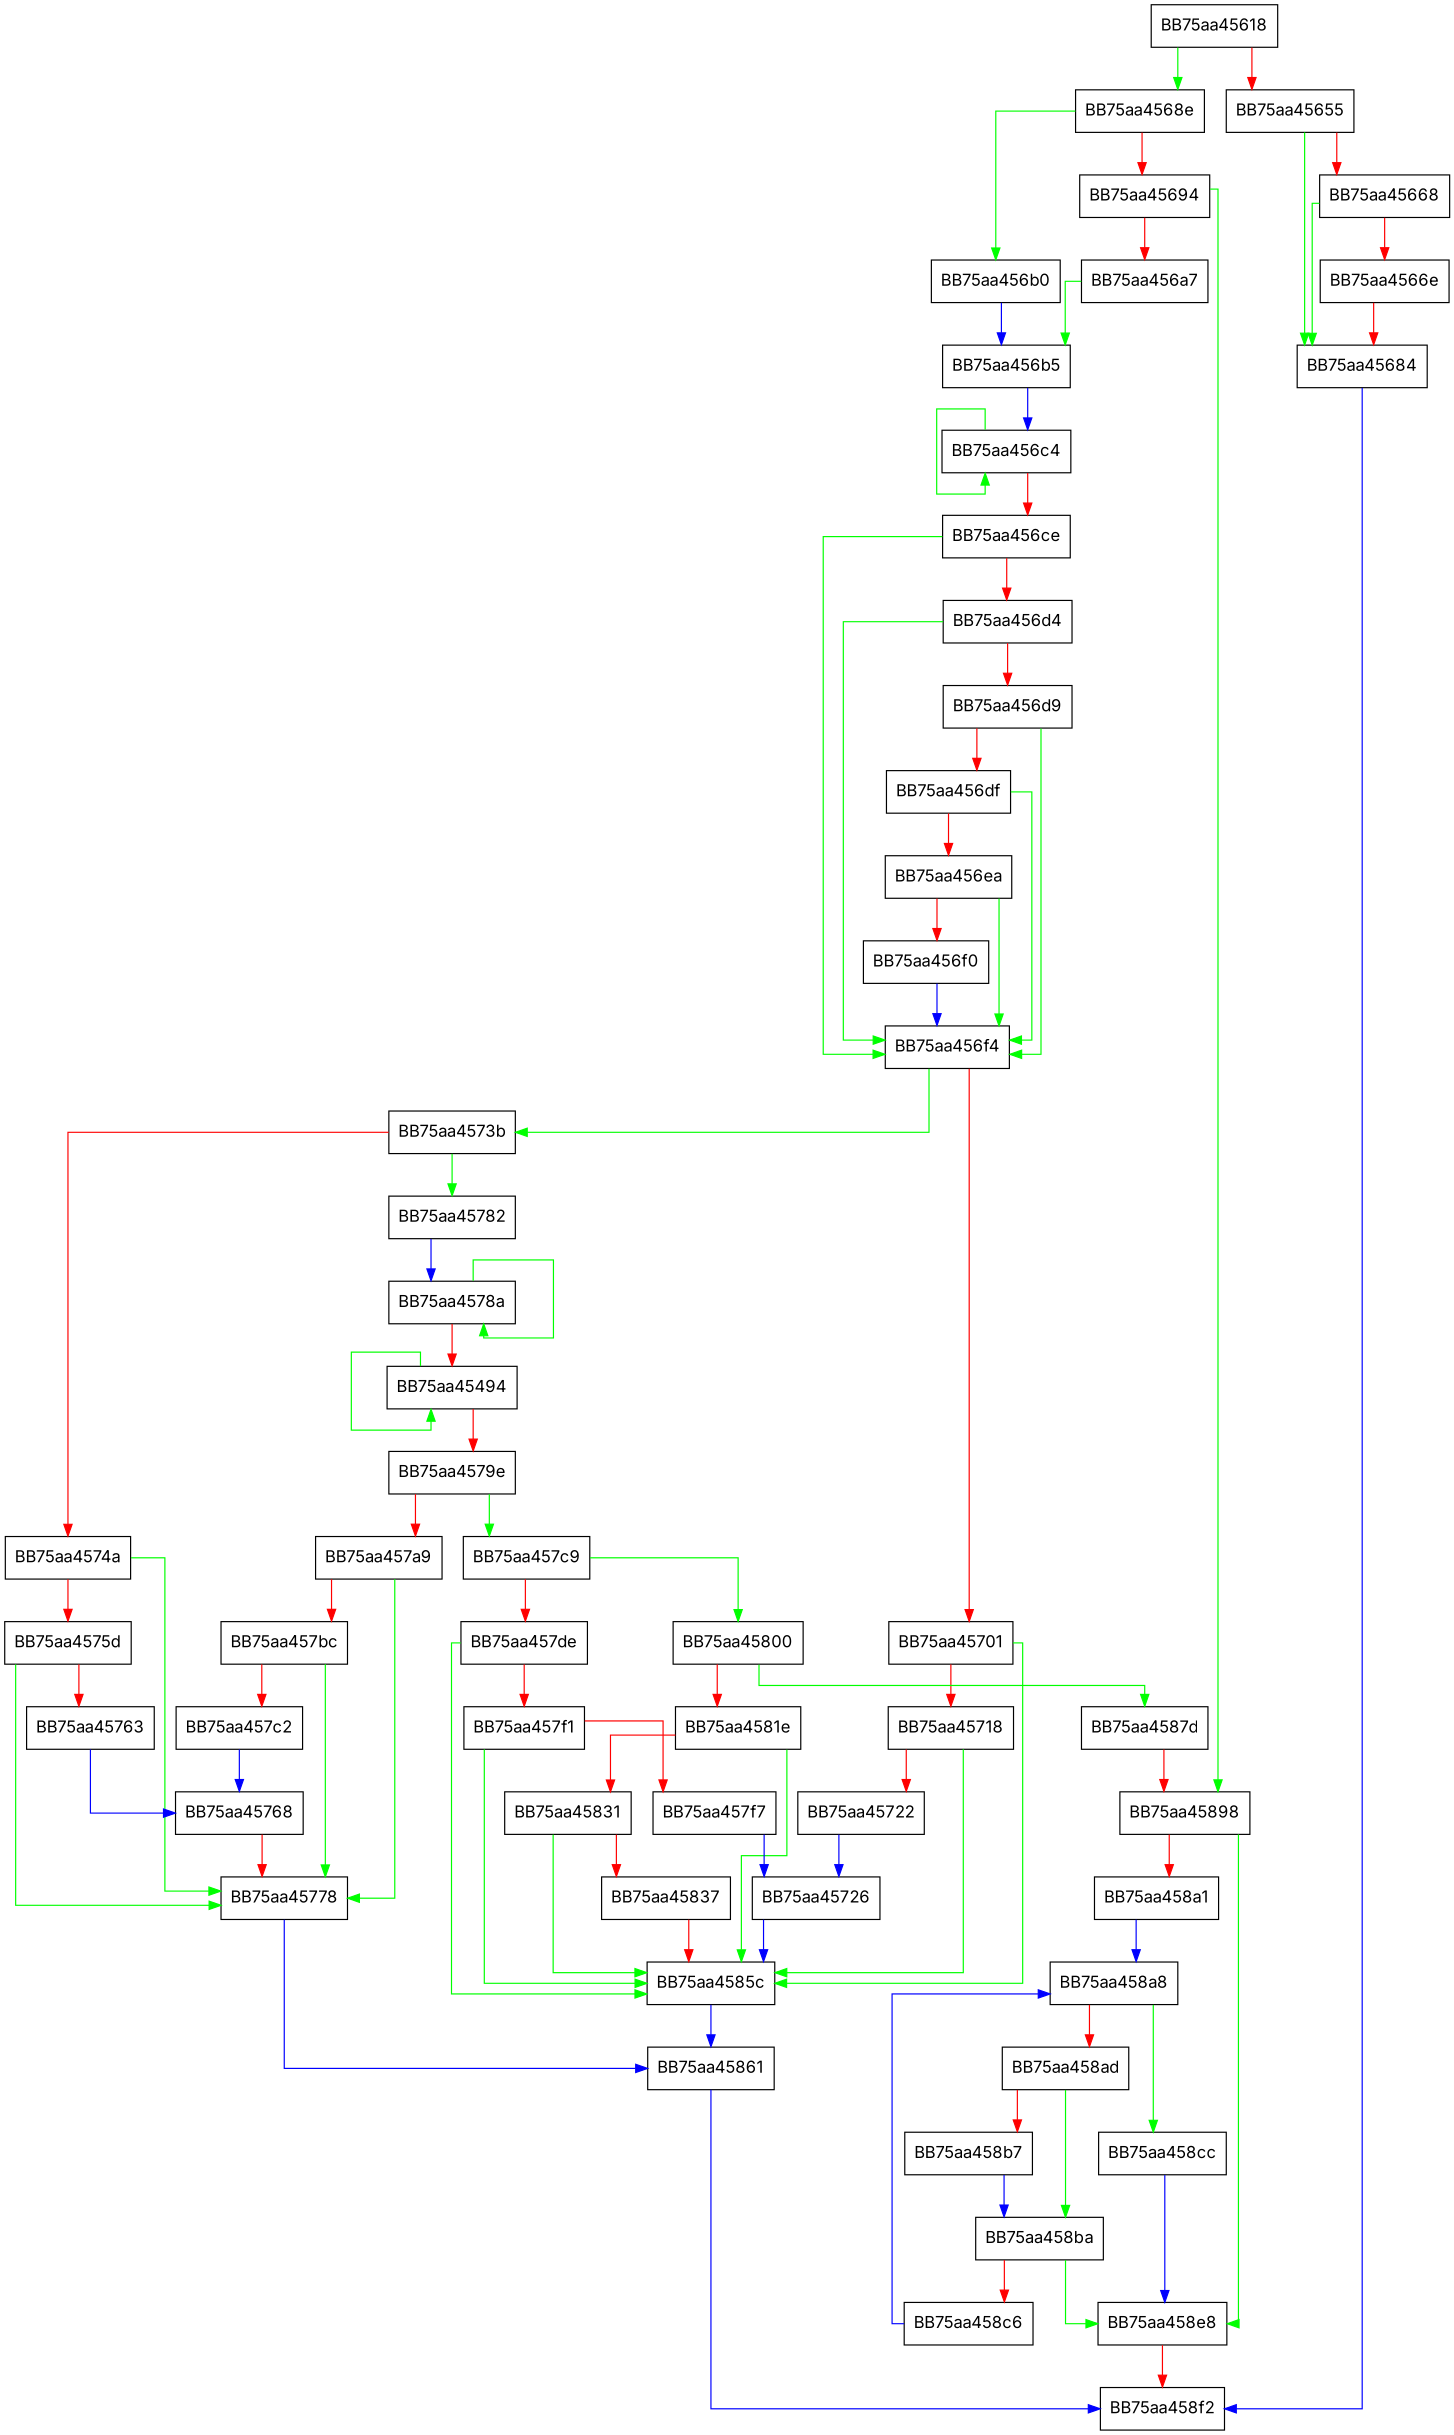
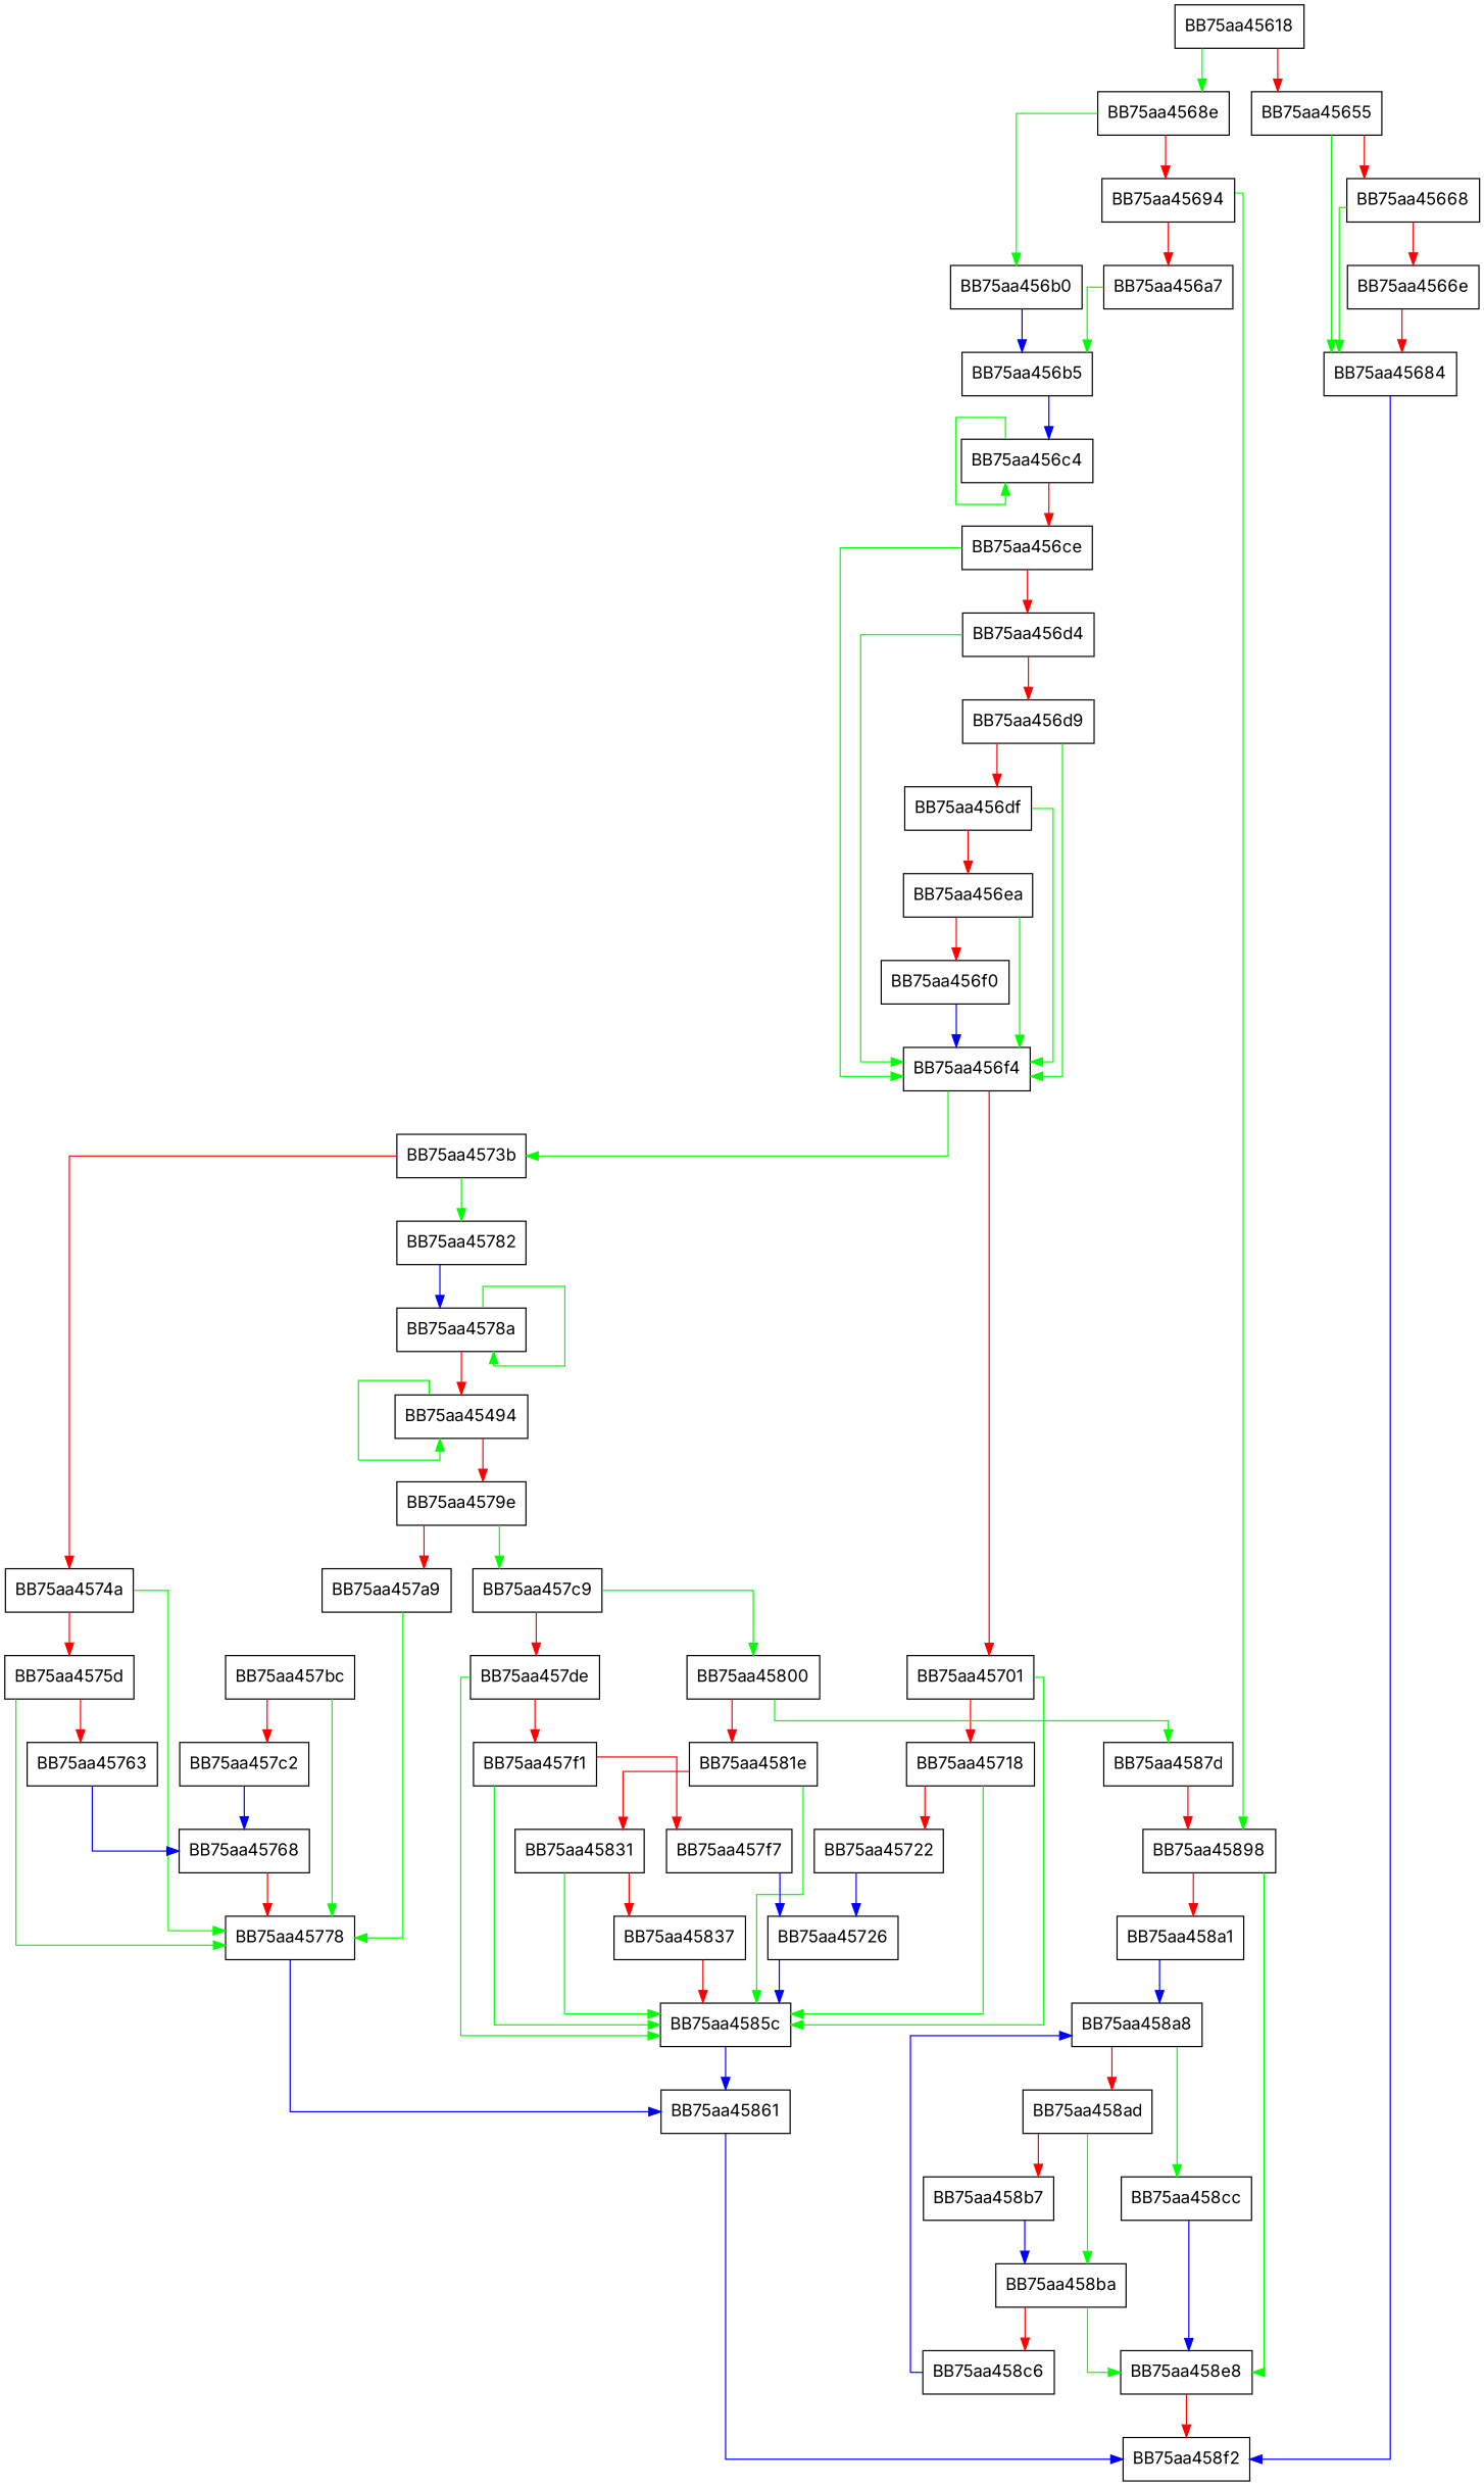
  digraph {
    fontname=Inter
    splines=ortho
    node [fontname=Inter shape=box]
    edge [color=red fontname=Inter]
    BB75aa45618
    BB75aa4568e
    BB75aa45655
    BB75aa456b0
    BB75aa45694
    BB75aa45684
    BB75aa45668
    BB75aa456b5
    BB75aa45898
    BB75aa456a7
    BB75aa458f2
    BB75aa4566e
    BB75aa456c4
    BB75aa458e8
    BB75aa458a1
    BB75aa458a8
    BB75aa456ce
    BB75aa456f4
    BB75aa456d4
    BB75aa4573b
    BB75aa45701
    BB75aa456d9
    BB75aa45782
    BB75aa4574a
    BB75aa4585c
    BB75aa45718
    BB75aa456df
    BB75aa456ea
    BB75aa456f0
    BB75aa4578a
    BB75aa45778
    BB75aa4575d
    BB75aa45861
    BB75aa45722
    BB75aa45726
    n36 [label=BB75aa45494]
    BB75aa45763
    BB75aa45768
    BB75aa4579e
    BB75aa457c9
    BB75aa457a9
    BB75aa45800
    BB75aa457de
    BB75aa457bc
    BB75aa4587d
    BB75aa4581e
    BB75aa457f1
    BB75aa457c2
    BB75aa45831
    BB75aa457f7
    BB75aa45837
    BB75aa458cc
    BB75aa458ad
    BB75aa458ba
    BB75aa458b7
    BB75aa458c6
    BB75aa45618 -> BB75aa4568e [color=green]
    BB75aa45618 -> BB75aa45655
    BB75aa4568e -> BB75aa456b0 [color=green]
    BB75aa4568e -> BB75aa45694
    BB75aa45655 -> BB75aa45684 [color=green]
    BB75aa45655 -> BB75aa45668
    BB75aa456b0 -> BB75aa456b5 [color=blue]
    BB75aa45694 -> BB75aa45898 [color=green]
    BB75aa45694 -> BB75aa456a7
    BB75aa45684 -> BB75aa458f2 [color=blue]
    BB75aa45668 -> BB75aa45684 [color=green]
    BB75aa45668 -> BB75aa4566e
    BB75aa456b5 -> BB75aa456c4 [color=blue]
    BB75aa45898 -> BB75aa458e8 [color=green]
    BB75aa45898 -> BB75aa458a1
    BB75aa456a7 -> BB75aa456b5 [color=green]
    BB75aa4566e -> BB75aa45684
    BB75aa456c4 -> BB75aa456c4 [color=green]
    BB75aa456c4 -> BB75aa456ce
    BB75aa458e8 -> BB75aa458f2
    BB75aa458a1 -> BB75aa458a8 [color=blue]
    BB75aa458a8 -> BB75aa458cc [color=green]
    BB75aa458a8 -> BB75aa458ad
    BB75aa456ce -> BB75aa456f4 [color=green]
    BB75aa456ce -> BB75aa456d4
    BB75aa456f4 -> BB75aa4573b [color=green]
    BB75aa456f4 -> BB75aa45701
    BB75aa456d4 -> BB75aa456f4 [color=green]
    BB75aa456d4 -> BB75aa456d9
    BB75aa4573b -> BB75aa45782 [color=green]
    BB75aa4573b -> BB75aa4574a
    BB75aa45701 -> BB75aa4585c [color=green]
    BB75aa45701 -> BB75aa45718
    BB75aa456d9 -> BB75aa456f4 [color=green]
    BB75aa456d9 -> BB75aa456df
    BB75aa45782 -> BB75aa4578a [color=blue]
    BB75aa4574a -> BB75aa45778 [color=green]
    BB75aa4574a -> BB75aa4575d
    BB75aa4585c -> BB75aa45861 [color=blue]
    BB75aa45718 -> BB75aa4585c [color=green]
    BB75aa45718 -> BB75aa45722
    BB75aa456df -> BB75aa456f4 [color=green]
    BB75aa456df -> BB75aa456ea
    BB75aa456ea -> BB75aa456f4 [color=green]
    BB75aa456ea -> BB75aa456f0
    BB75aa456f0 -> BB75aa456f4 [color=blue]
    BB75aa4578a -> BB75aa4578a [color=green]
    BB75aa4578a -> n36
    BB75aa45778 -> BB75aa45861 [color=blue]
    BB75aa4575d -> BB75aa45778 [color=green]
    BB75aa4575d -> BB75aa45763
    BB75aa45861 -> BB75aa458f2 [color=blue]
    BB75aa45722 -> BB75aa45726 [color=blue]
    BB75aa45726 -> BB75aa4585c [color=blue]
    n36 -> n36 [color=green]
    n36 -> BB75aa4579e
    BB75aa45763 -> BB75aa45768 [color=blue]
    BB75aa45768 -> BB75aa45778
    BB75aa4579e -> BB75aa457c9 [color=green]
    BB75aa4579e -> BB75aa457a9
    BB75aa457c9 -> BB75aa45800 [color=green]
    BB75aa457c9 -> BB75aa457de
    BB75aa457a9 -> BB75aa45778 [color=green]
-   BB75aa457a9 -> BB75aa457bc
    BB75aa45800 -> BB75aa4587d [color=green]
    BB75aa45800 -> BB75aa4581e
    BB75aa457de -> BB75aa4585c [color=green]
    BB75aa457de -> BB75aa457f1
    BB75aa457bc -> BB75aa45778 [color=green]
    BB75aa457bc -> BB75aa457c2
    BB75aa4587d -> BB75aa45898
    BB75aa4581e -> BB75aa4585c [color=green]
    BB75aa4581e -> BB75aa45831
    BB75aa457f1 -> BB75aa4585c [color=green]
    BB75aa457f1 -> BB75aa457f7
    BB75aa457c2 -> BB75aa45768 [color=blue]
    BB75aa45831 -> BB75aa4585c [color=green]
    BB75aa45831 -> BB75aa45837
    BB75aa457f7 -> BB75aa45726 [color=blue]
    BB75aa45837 -> BB75aa4585c
    BB75aa458cc -> BB75aa458e8 [color=blue]
    BB75aa458ad -> BB75aa458ba [color=green]
    BB75aa458ad -> BB75aa458b7
    BB75aa458ba -> BB75aa458e8 [color=green]
    BB75aa458ba -> BB75aa458c6
    BB75aa458b7 -> BB75aa458ba [color=blue]
    BB75aa458c6 -> BB75aa458a8 [color=blue]
  }
